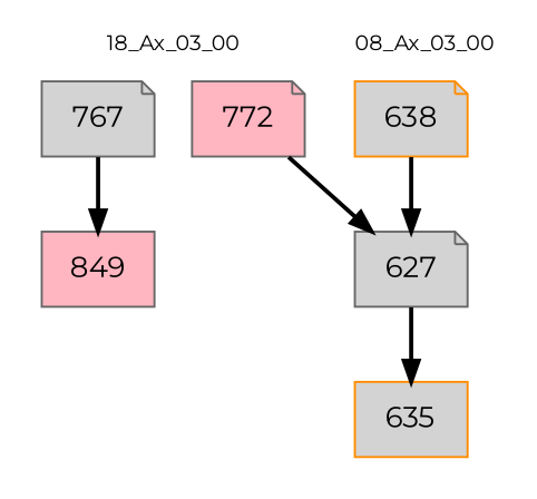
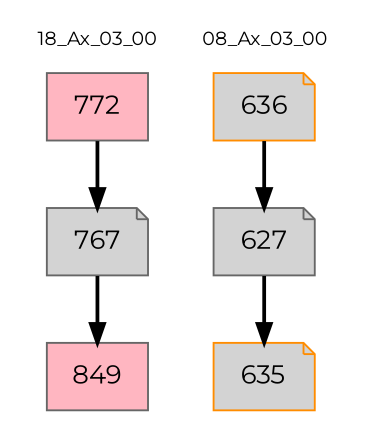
  digraph {
    fontname=Montserrat
    node [color=gray40 fillcolor=lightgrey fontname=Montserrat shape=box style=filled]
    edge [color=black fontname=Montserrat style=bold]
-   n1 [fillcolor=lightpink label=772 shape=note]
+   n1 [fillcolor=lightpink label=772]
    n2 [label=767 shape=note]
    n3 [fillcolor=lightpink label=849]
-   n4 [color=darkorange label=638 shape=note]
+   n4 [color=darkorange label=636 shape=note]
    n5 [label=627 shape=note]
-   n6 [color=darkorange label=635]
+   n6 [color=darkorange label=635 shape=note]
    subgraph cluster_1 {
      color=white
      fontsize=10
      label="18_Ax_03_00"
      n1
      n2
      n3
    }
    subgraph cluster_2 {
      color=white
      fontsize=10
      label="08_Ax_03_00"
      n4
      n5
      n6
    }
-   n1 -> n5
+   n1 -> n2
    n2 -> n3
    n4 -> n5
    n5 -> n6
  }
